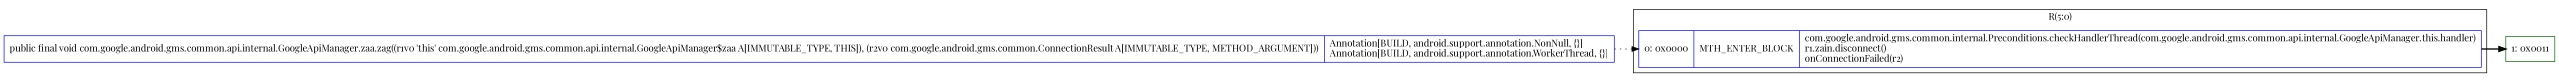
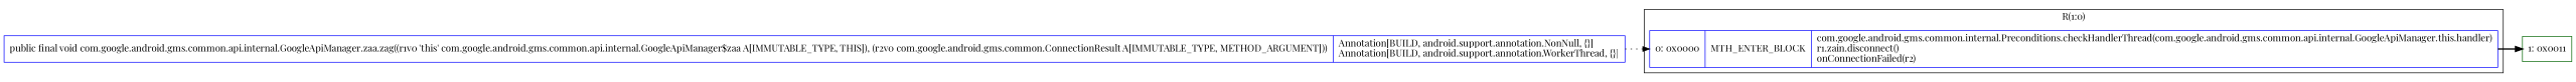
  digraph {
    rankdir=LR
    fontname="Playfair Display"
    node [color=blue shape=record fontname="Playfair Display"]
    edge [fontname="Playfair Display"]
    n1 [label="{0\:\ 0x0000|MTH_ENTER_BLOCK\l|com.google.android.gms.common.internal.Preconditions.checkHandlerThread(com.google.android.gms.common.api.internal.GoogleApiManager.this.handler)\lr1.zain.disconnect()\lonConnectionFailed(r2)\l}"]
    n2 [color=darkgreen label="{1\:\ 0x0011}"]
    n3 [label="{public final void com.google.android.gms.common.api.internal.GoogleApiManager.zaa.zag((r1v0 'this' com.google.android.gms.common.api.internal.GoogleApiManager$zaa A[IMMUTABLE_TYPE, THIS]), (r2v0 com.google.android.gms.common.ConnectionResult A[IMMUTABLE_TYPE, METHOD_ARGUMENT]))  | Annotation[BUILD, android.support.annotation.NonNull, \{\}]\lAnnotation[BUILD, android.support.annotation.WorkerThread, \{\}]\l}"]
    subgraph cluster_1 {
-     label="R(5:0)"
+     label="R(1:0)"
      n1
    }
    n1 -> n2 [style=bold]
    n3 -> n1 [style=dotted]
  }
